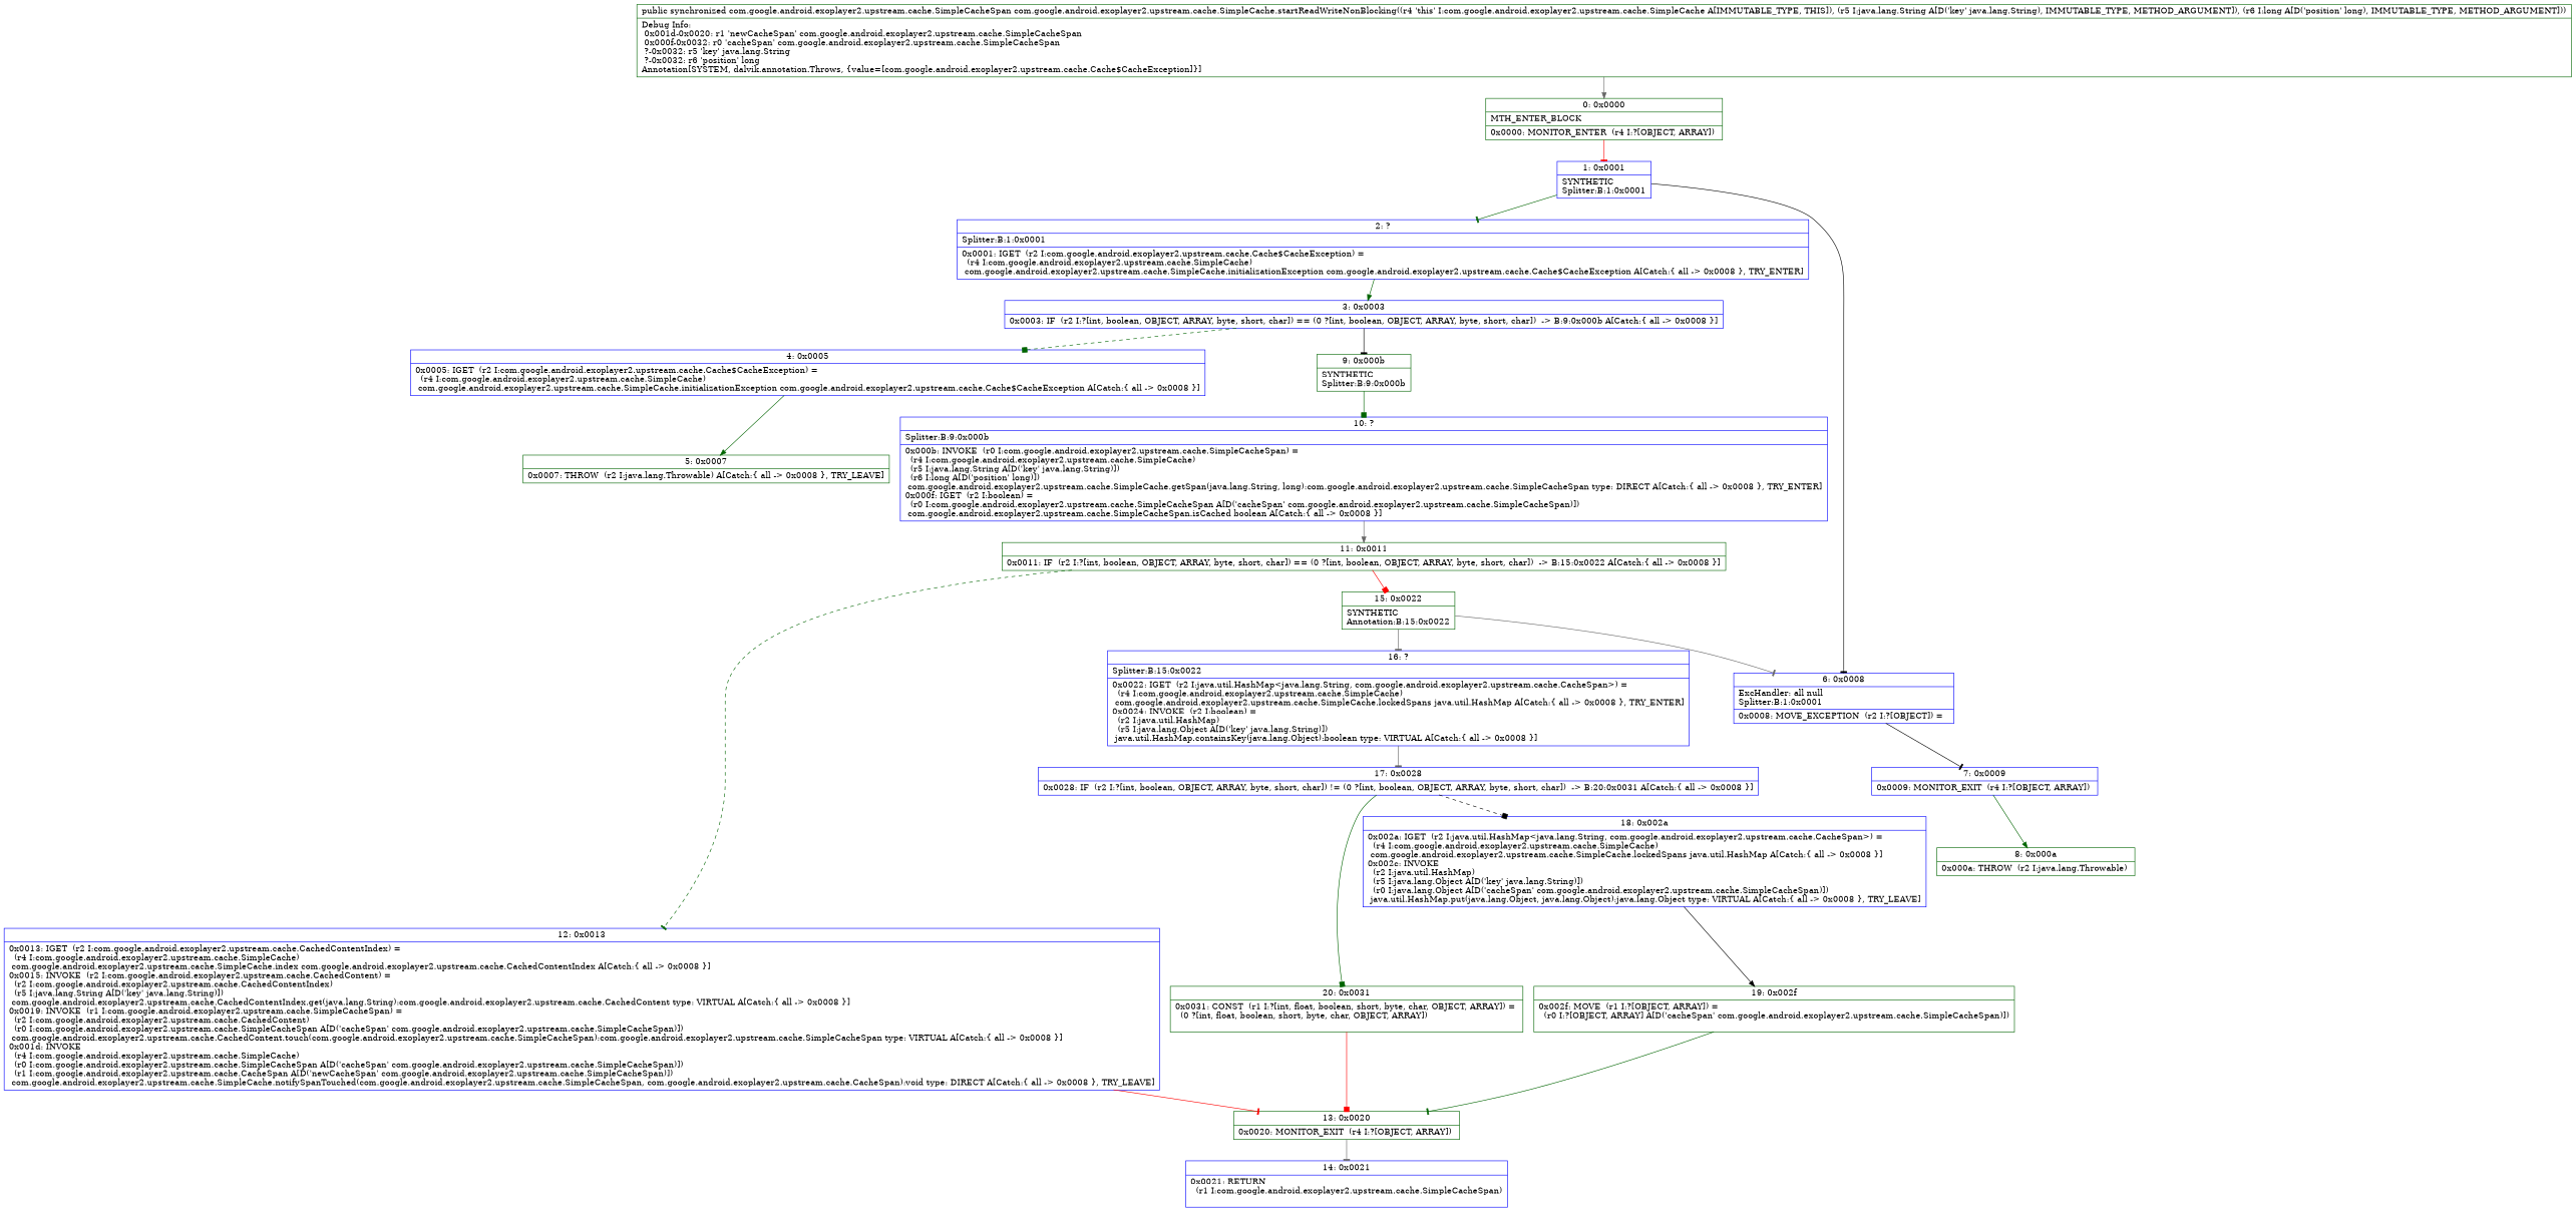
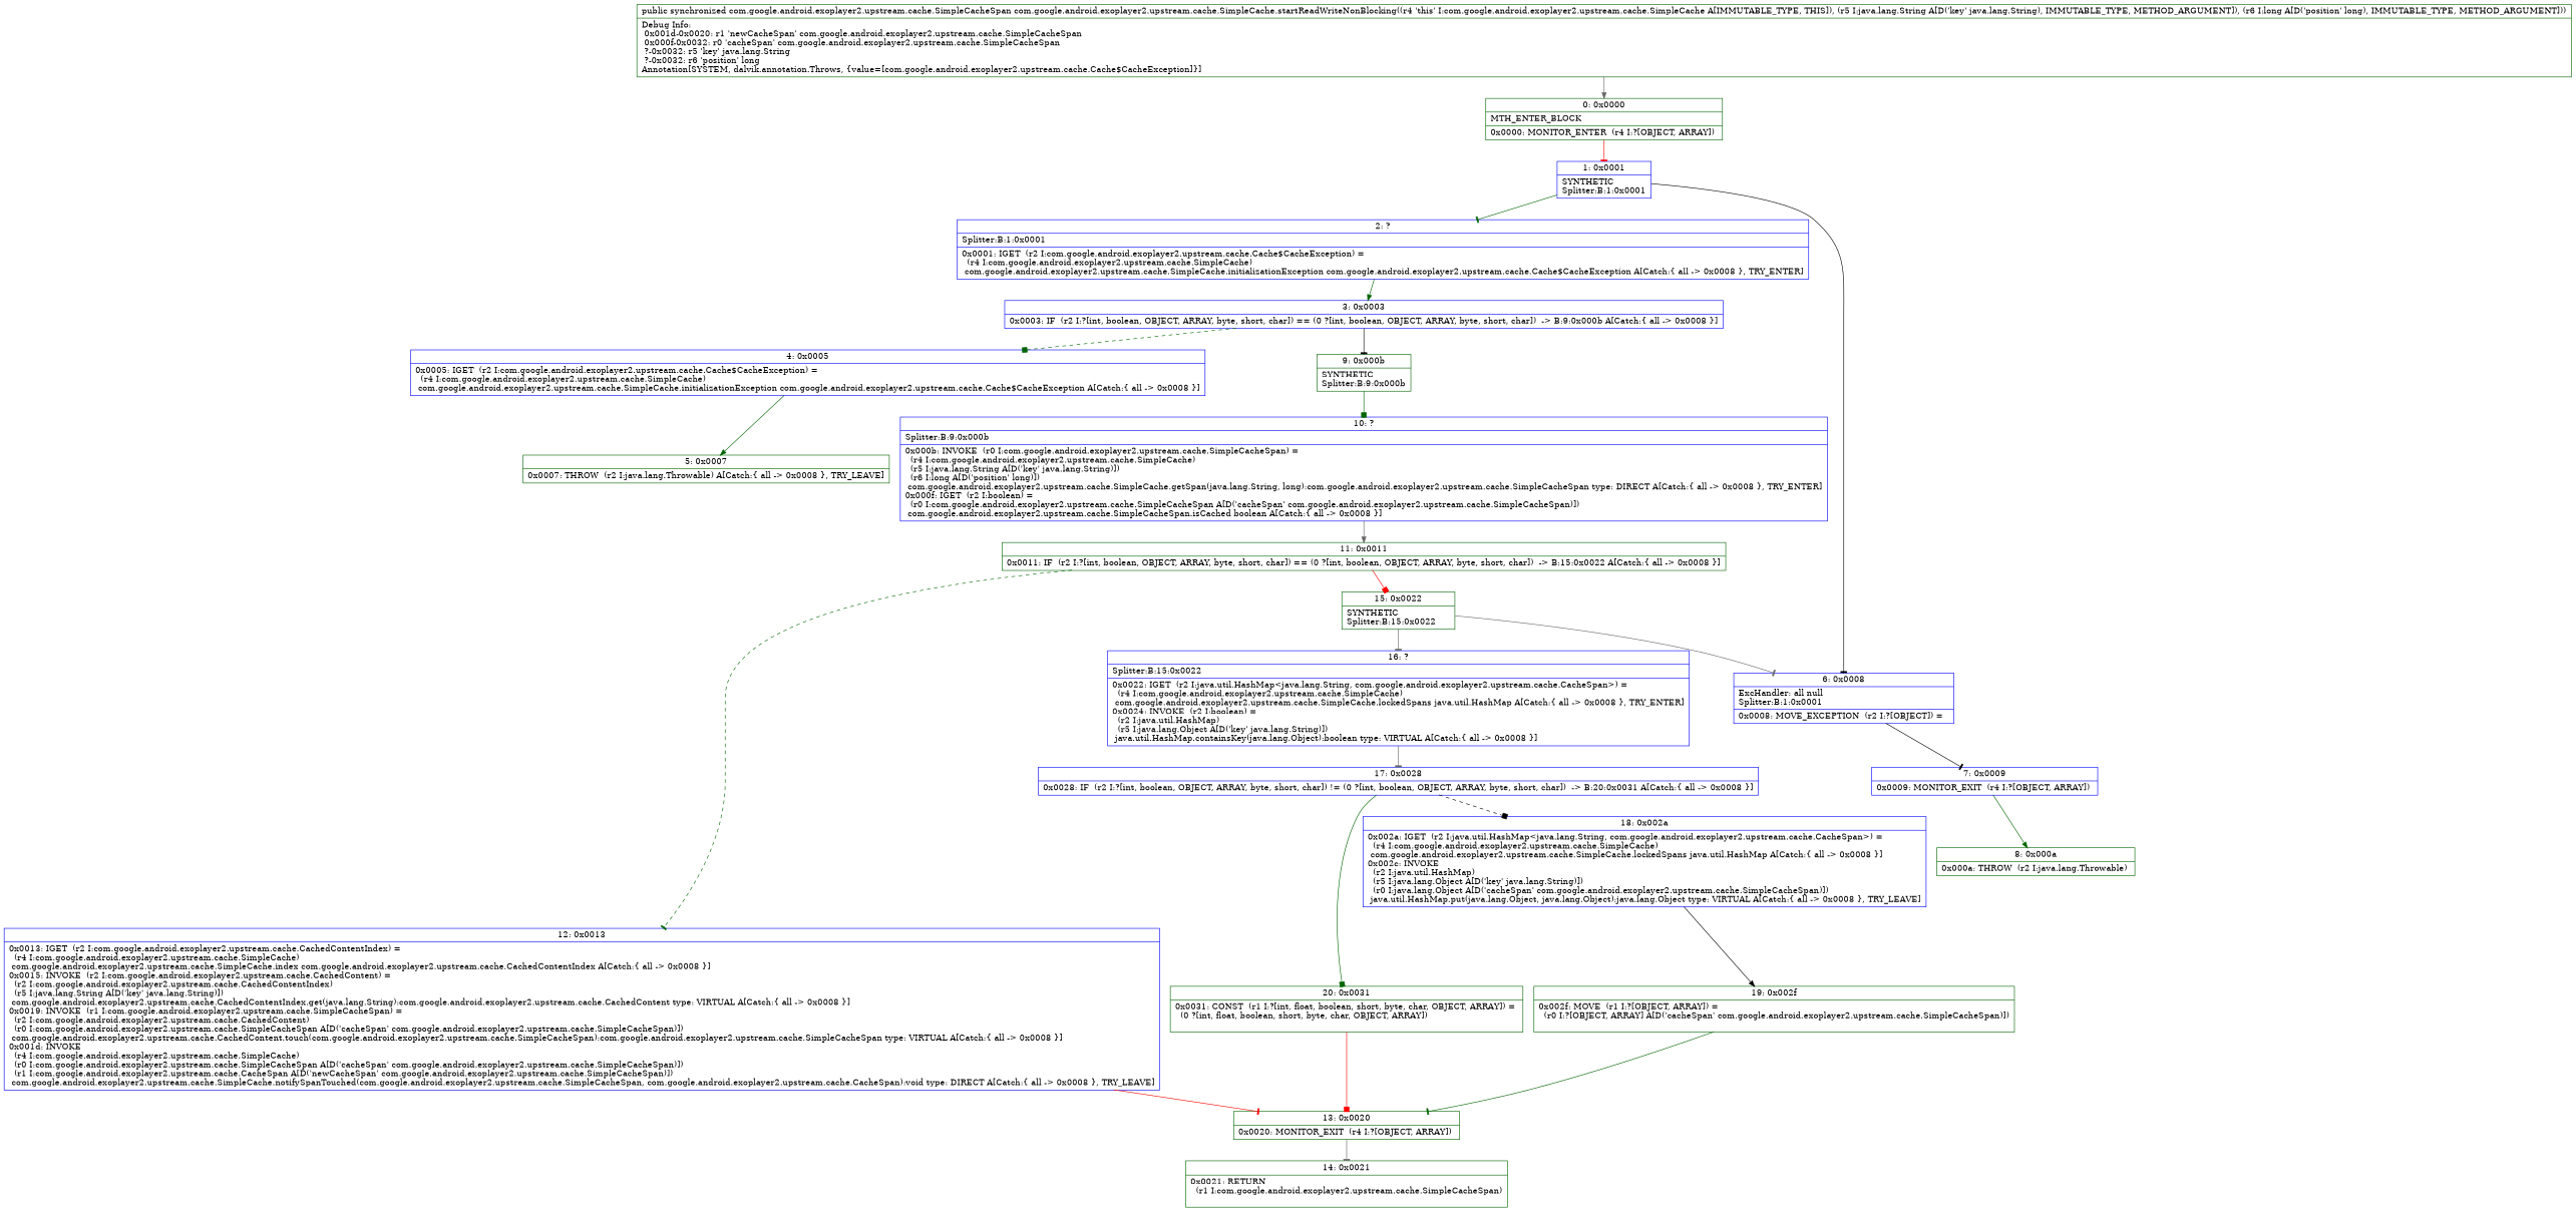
  digraph {
    node [color=darkgreen shape=record]
    edge [arrowhead=tee color=darkgreen]
    n1 [label="{0\:\ 0x0000|MTH_ENTER_BLOCK\l|0x0000: MONITOR_ENTER  (r4 I:?[OBJECT, ARRAY]) \l}"]
    n2 [color=blue label="{1\:\ 0x0001|SYNTHETIC\lSplitter:B:1:0x0001\l}"]
    n3 [color=blue label="{2\:\ ?|Splitter:B:1:0x0001\l|0x0001: IGET  (r2 I:com.google.android.exoplayer2.upstream.cache.Cache$CacheException) = \l  (r4 I:com.google.android.exoplayer2.upstream.cache.SimpleCache)\l com.google.android.exoplayer2.upstream.cache.SimpleCache.initializationException com.google.android.exoplayer2.upstream.cache.Cache$CacheException A[Catch:\{ all \-\> 0x0008 \}, TRY_ENTER]\l}"]
    n4 [color=blue label="{6\:\ 0x0008|ExcHandler: all null\lSplitter:B:1:0x0001\l|0x0008: MOVE_EXCEPTION  (r2 I:?[OBJECT]) =  \l}"]
    n5 [color=blue label="{3\:\ 0x0003|0x0003: IF  (r2 I:?[int, boolean, OBJECT, ARRAY, byte, short, char]) == (0 ?[int, boolean, OBJECT, ARRAY, byte, short, char])  \-\> B:9:0x000b A[Catch:\{ all \-\> 0x0008 \}]\l}"]
    n6 [color=blue label="{7\:\ 0x0009|0x0009: MONITOR_EXIT  (r4 I:?[OBJECT, ARRAY]) \l}"]
    n7 [color=blue label="{4\:\ 0x0005|0x0005: IGET  (r2 I:com.google.android.exoplayer2.upstream.cache.Cache$CacheException) = \l  (r4 I:com.google.android.exoplayer2.upstream.cache.SimpleCache)\l com.google.android.exoplayer2.upstream.cache.SimpleCache.initializationException com.google.android.exoplayer2.upstream.cache.Cache$CacheException A[Catch:\{ all \-\> 0x0008 \}]\l}"]
    n8 [label="{9\:\ 0x000b|SYNTHETIC\lSplitter:B:9:0x000b\l}"]
    n9 [label="{5\:\ 0x0007|0x0007: THROW  (r2 I:java.lang.Throwable) A[Catch:\{ all \-\> 0x0008 \}, TRY_LEAVE]\l}"]
    n10 [color=blue label="{10\:\ ?|Splitter:B:9:0x000b\l|0x000b: INVOKE  (r0 I:com.google.android.exoplayer2.upstream.cache.SimpleCacheSpan) = \l  (r4 I:com.google.android.exoplayer2.upstream.cache.SimpleCache)\l  (r5 I:java.lang.String A[D('key' java.lang.String)])\l  (r6 I:long A[D('position' long)])\l com.google.android.exoplayer2.upstream.cache.SimpleCache.getSpan(java.lang.String, long):com.google.android.exoplayer2.upstream.cache.SimpleCacheSpan type: DIRECT A[Catch:\{ all \-\> 0x0008 \}, TRY_ENTER]\l0x000f: IGET  (r2 I:boolean) = \l  (r0 I:com.google.android.exoplayer2.upstream.cache.SimpleCacheSpan A[D('cacheSpan' com.google.android.exoplayer2.upstream.cache.SimpleCacheSpan)])\l com.google.android.exoplayer2.upstream.cache.SimpleCacheSpan.isCached boolean A[Catch:\{ all \-\> 0x0008 \}]\l}"]
    n11 [label="{8\:\ 0x000a|0x000a: THROW  (r2 I:java.lang.Throwable) \l}"]
    n12 [label="{11\:\ 0x0011|0x0011: IF  (r2 I:?[int, boolean, OBJECT, ARRAY, byte, short, char]) == (0 ?[int, boolean, OBJECT, ARRAY, byte, short, char])  \-\> B:15:0x0022 A[Catch:\{ all \-\> 0x0008 \}]\l}"]
    n13 [color=blue label="{12\:\ 0x0013|0x0013: IGET  (r2 I:com.google.android.exoplayer2.upstream.cache.CachedContentIndex) = \l  (r4 I:com.google.android.exoplayer2.upstream.cache.SimpleCache)\l com.google.android.exoplayer2.upstream.cache.SimpleCache.index com.google.android.exoplayer2.upstream.cache.CachedContentIndex A[Catch:\{ all \-\> 0x0008 \}]\l0x0015: INVOKE  (r2 I:com.google.android.exoplayer2.upstream.cache.CachedContent) = \l  (r2 I:com.google.android.exoplayer2.upstream.cache.CachedContentIndex)\l  (r5 I:java.lang.String A[D('key' java.lang.String)])\l com.google.android.exoplayer2.upstream.cache.CachedContentIndex.get(java.lang.String):com.google.android.exoplayer2.upstream.cache.CachedContent type: VIRTUAL A[Catch:\{ all \-\> 0x0008 \}]\l0x0019: INVOKE  (r1 I:com.google.android.exoplayer2.upstream.cache.SimpleCacheSpan) = \l  (r2 I:com.google.android.exoplayer2.upstream.cache.CachedContent)\l  (r0 I:com.google.android.exoplayer2.upstream.cache.SimpleCacheSpan A[D('cacheSpan' com.google.android.exoplayer2.upstream.cache.SimpleCacheSpan)])\l com.google.android.exoplayer2.upstream.cache.CachedContent.touch(com.google.android.exoplayer2.upstream.cache.SimpleCacheSpan):com.google.android.exoplayer2.upstream.cache.SimpleCacheSpan type: VIRTUAL A[Catch:\{ all \-\> 0x0008 \}]\l0x001d: INVOKE  \l  (r4 I:com.google.android.exoplayer2.upstream.cache.SimpleCache)\l  (r0 I:com.google.android.exoplayer2.upstream.cache.SimpleCacheSpan A[D('cacheSpan' com.google.android.exoplayer2.upstream.cache.SimpleCacheSpan)])\l  (r1 I:com.google.android.exoplayer2.upstream.cache.CacheSpan A[D('newCacheSpan' com.google.android.exoplayer2.upstream.cache.SimpleCacheSpan)])\l com.google.android.exoplayer2.upstream.cache.SimpleCache.notifySpanTouched(com.google.android.exoplayer2.upstream.cache.SimpleCacheSpan, com.google.android.exoplayer2.upstream.cache.CacheSpan):void type: DIRECT A[Catch:\{ all \-\> 0x0008 \}, TRY_LEAVE]\l}"]
-   n14 [label="{15\:\ 0x0022|SYNTHETIC\lAnnotation:B:15:0x0022\l}"]
+   n14 [label="{15\:\ 0x0022|SYNTHETIC\lSplitter:B:15:0x0022\l}"]
    n15 [label="{13\:\ 0x0020|0x0020: MONITOR_EXIT  (r4 I:?[OBJECT, ARRAY]) \l}"]
    n16 [color=blue label="{16\:\ ?|Splitter:B:15:0x0022\l|0x0022: IGET  (r2 I:java.util.HashMap\<java.lang.String, com.google.android.exoplayer2.upstream.cache.CacheSpan\>) = \l  (r4 I:com.google.android.exoplayer2.upstream.cache.SimpleCache)\l com.google.android.exoplayer2.upstream.cache.SimpleCache.lockedSpans java.util.HashMap A[Catch:\{ all \-\> 0x0008 \}, TRY_ENTER]\l0x0024: INVOKE  (r2 I:boolean) = \l  (r2 I:java.util.HashMap)\l  (r5 I:java.lang.Object A[D('key' java.lang.String)])\l java.util.HashMap.containsKey(java.lang.Object):boolean type: VIRTUAL A[Catch:\{ all \-\> 0x0008 \}]\l}"]
-   n17 [color=blue label="{14\:\ 0x0021|0x0021: RETURN  \l  (r1 I:com.google.android.exoplayer2.upstream.cache.SimpleCacheSpan)\l \l}"]
+   n17 [label="{14\:\ 0x0021|0x0021: RETURN  \l  (r1 I:com.google.android.exoplayer2.upstream.cache.SimpleCacheSpan)\l \l}"]
    n18 [color=blue label="{17\:\ 0x0028|0x0028: IF  (r2 I:?[int, boolean, OBJECT, ARRAY, byte, short, char]) != (0 ?[int, boolean, OBJECT, ARRAY, byte, short, char])  \-\> B:20:0x0031 A[Catch:\{ all \-\> 0x0008 \}]\l}"]
    n19 [color=blue label="{18\:\ 0x002a|0x002a: IGET  (r2 I:java.util.HashMap\<java.lang.String, com.google.android.exoplayer2.upstream.cache.CacheSpan\>) = \l  (r4 I:com.google.android.exoplayer2.upstream.cache.SimpleCache)\l com.google.android.exoplayer2.upstream.cache.SimpleCache.lockedSpans java.util.HashMap A[Catch:\{ all \-\> 0x0008 \}]\l0x002c: INVOKE  \l  (r2 I:java.util.HashMap)\l  (r5 I:java.lang.Object A[D('key' java.lang.String)])\l  (r0 I:java.lang.Object A[D('cacheSpan' com.google.android.exoplayer2.upstream.cache.SimpleCacheSpan)])\l java.util.HashMap.put(java.lang.Object, java.lang.Object):java.lang.Object type: VIRTUAL A[Catch:\{ all \-\> 0x0008 \}, TRY_LEAVE]\l}"]
    n20 [label="{20\:\ 0x0031|0x0031: CONST  (r1 I:?[int, float, boolean, short, byte, char, OBJECT, ARRAY]) = \l  (0 ?[int, float, boolean, short, byte, char, OBJECT, ARRAY])\l \l}"]
    n21 [label="{19\:\ 0x002f|0x002f: MOVE  (r1 I:?[OBJECT, ARRAY]) = \l  (r0 I:?[OBJECT, ARRAY] A[D('cacheSpan' com.google.android.exoplayer2.upstream.cache.SimpleCacheSpan)])\l \l}"]
    n22 [label="{public synchronized com.google.android.exoplayer2.upstream.cache.SimpleCacheSpan com.google.android.exoplayer2.upstream.cache.SimpleCache.startReadWriteNonBlocking((r4 'this' I:com.google.android.exoplayer2.upstream.cache.SimpleCache A[IMMUTABLE_TYPE, THIS]), (r5 I:java.lang.String A[D('key' java.lang.String), IMMUTABLE_TYPE, METHOD_ARGUMENT]), (r6 I:long A[D('position' long), IMMUTABLE_TYPE, METHOD_ARGUMENT]))  | Debug Info:\l  0x001d\-0x0020: r1 'newCacheSpan' com.google.android.exoplayer2.upstream.cache.SimpleCacheSpan\l  0x000f\-0x0032: r0 'cacheSpan' com.google.android.exoplayer2.upstream.cache.SimpleCacheSpan\l  ?\-0x0032: r5 'key' java.lang.String\l  ?\-0x0032: r6 'position' long\lAnnotation[SYSTEM, dalvik.annotation.Throws, \{value=[com.google.android.exoplayer2.upstream.cache.Cache$CacheException]\}]\l}"]
    n1 -> n2 [color=red]
    n2 -> n3
    n2 -> n4 [color=black]
    n3 -> n5 [arrowhead=normal]
    n4 -> n6 [color=black]
    n5 -> n7 [arrowhead=box style=dashed]
    n5 -> n8 [color=black]
    n6 -> n11 [arrowhead=normal]
    n7 -> n9 [arrowhead=normal]
    n8 -> n10 [arrowhead=box]
    n10 -> n12 [arrowhead=normal color=gray40]
    n12 -> n13 [style=dashed]
    n12 -> n14 [arrowhead=box color=red]
    n13 -> n15 [color=red]
    n14 -> n4 [color=gray40]
    n14 -> n16 [color=gray40]
    n15 -> n17 [color=gray40]
    n16 -> n18 [color=gray40]
    n18 -> n19 [arrowhead=box color=black style=dashed]
    n18 -> n20 [arrowhead=box]
    n19 -> n21 [arrowhead=normal color=black]
    n20 -> n15 [arrowhead=box color=red]
    n21 -> n15
    n22 -> n1 [arrowhead=normal color=gray40]
  }
